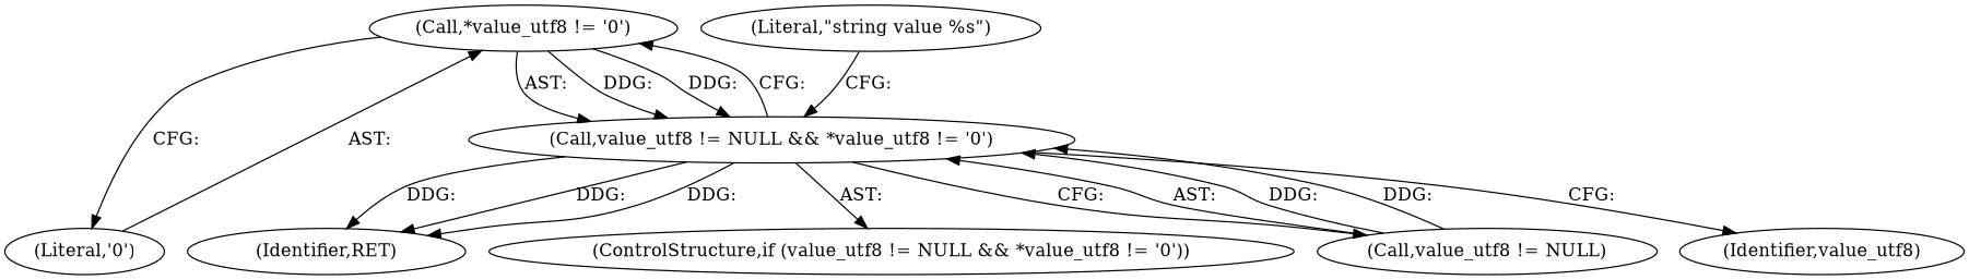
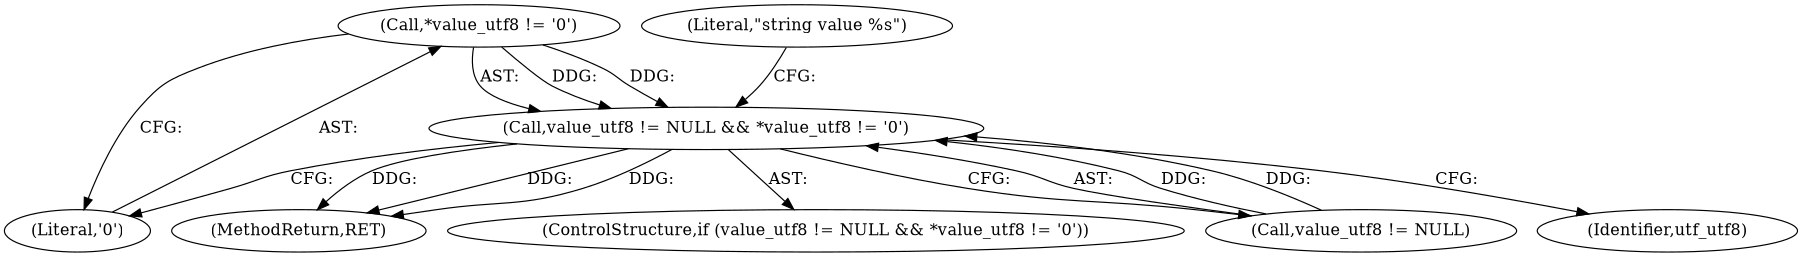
  digraph {
    n1 [label="(Call,*value_utf8 != '\0')"]
    n2 [label="(Call,value_utf8 != NULL && *value_utf8 != '\0')"]
    n3 [label="(Literal,'\0')"]
-   n4 [label="(Identifier,RET)"]
+   n4 [label="(MethodReturn,RET)"]
    n5 [label="(ControlStructure,if (value_utf8 != NULL && *value_utf8 != '\0'))"]
    n6 [label="(Call,value_utf8 != NULL)"]
-   n7 [label="(Identifier,value_utf8)"]
+   n7 [label="(Identifier,utf_utf8)"]
    n8 [label="(Literal,\"string value %s\")"]
    n1 -> n2 [label="AST: "]
    n1 -> n2 [label="DDG: "]
    n1 -> n2 [label="DDG: "]
    n1 -> n3 [label="CFG: "]
-   n2 -> n1 [label="CFG: "]
+   n2 -> n3 [label="CFG: "]
    n2 -> n4 [label="DDG: "]
    n2 -> n4 [label="DDG: "]
    n2 -> n4 [label="DDG: "]
    n2 -> n5 [label="AST: "]
    n2 -> n6 [label="CFG: "]
    n2 -> n7 [label="CFG: "]
    n3 -> n1 [label="AST: "]
    n6 -> n2 [label="AST: "]
    n6 -> n2 [label="DDG: "]
    n6 -> n2 [label="DDG: "]
    n8 -> n2 [label="CFG: "]
  }
